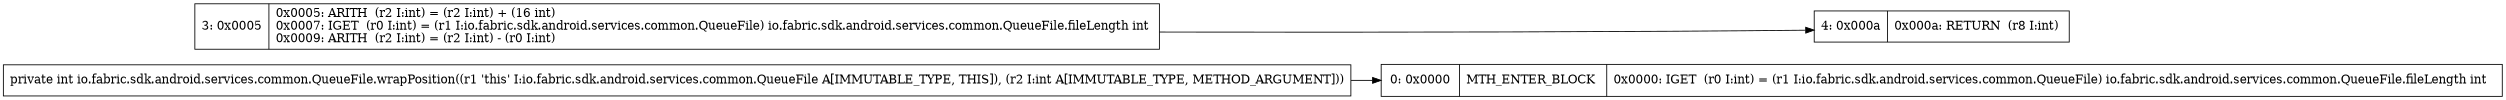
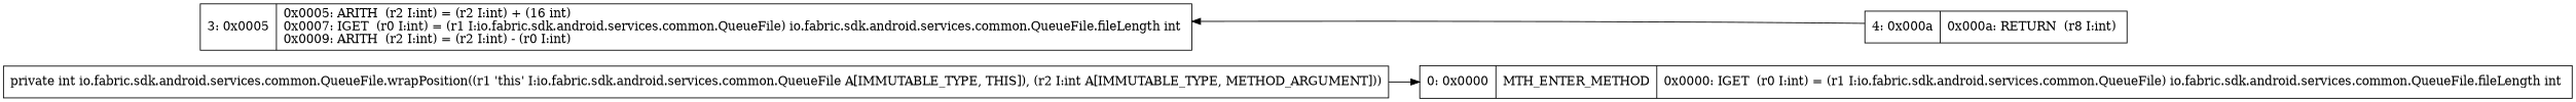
  digraph {
    rankdir=LR
    node [shape=record]
-   n1 [label="{0\:\ 0x0000|MTH_ENTER_BLOCK\l|0x0000: IGET  (r0 I:int) = (r1 I:io.fabric.sdk.android.services.common.QueueFile) io.fabric.sdk.android.services.common.QueueFile.fileLength int \l}"]
+   n1 [label="{0\:\ 0x0000|MTH_ENTER_METHOD\l|0x0000: IGET  (r0 I:int) = (r1 I:io.fabric.sdk.android.services.common.QueueFile) io.fabric.sdk.android.services.common.QueueFile.fileLength int \l}"]
    n2 [label="{3\:\ 0x0005|0x0005: ARITH  (r2 I:int) = (r2 I:int) + (16 int) \l0x0007: IGET  (r0 I:int) = (r1 I:io.fabric.sdk.android.services.common.QueueFile) io.fabric.sdk.android.services.common.QueueFile.fileLength int \l0x0009: ARITH  (r2 I:int) = (r2 I:int) \- (r0 I:int) \l}"]
    n3 [label="{4\:\ 0x000a|0x000a: RETURN  (r8 I:int) \l}"]
    n4 [label="{private int io.fabric.sdk.android.services.common.QueueFile.wrapPosition((r1 'this' I:io.fabric.sdk.android.services.common.QueueFile A[IMMUTABLE_TYPE, THIS]), (r2 I:int A[IMMUTABLE_TYPE, METHOD_ARGUMENT])) }"]
-   n2 -> n3
+   n3 -> n2
    n4 -> n1
  }
